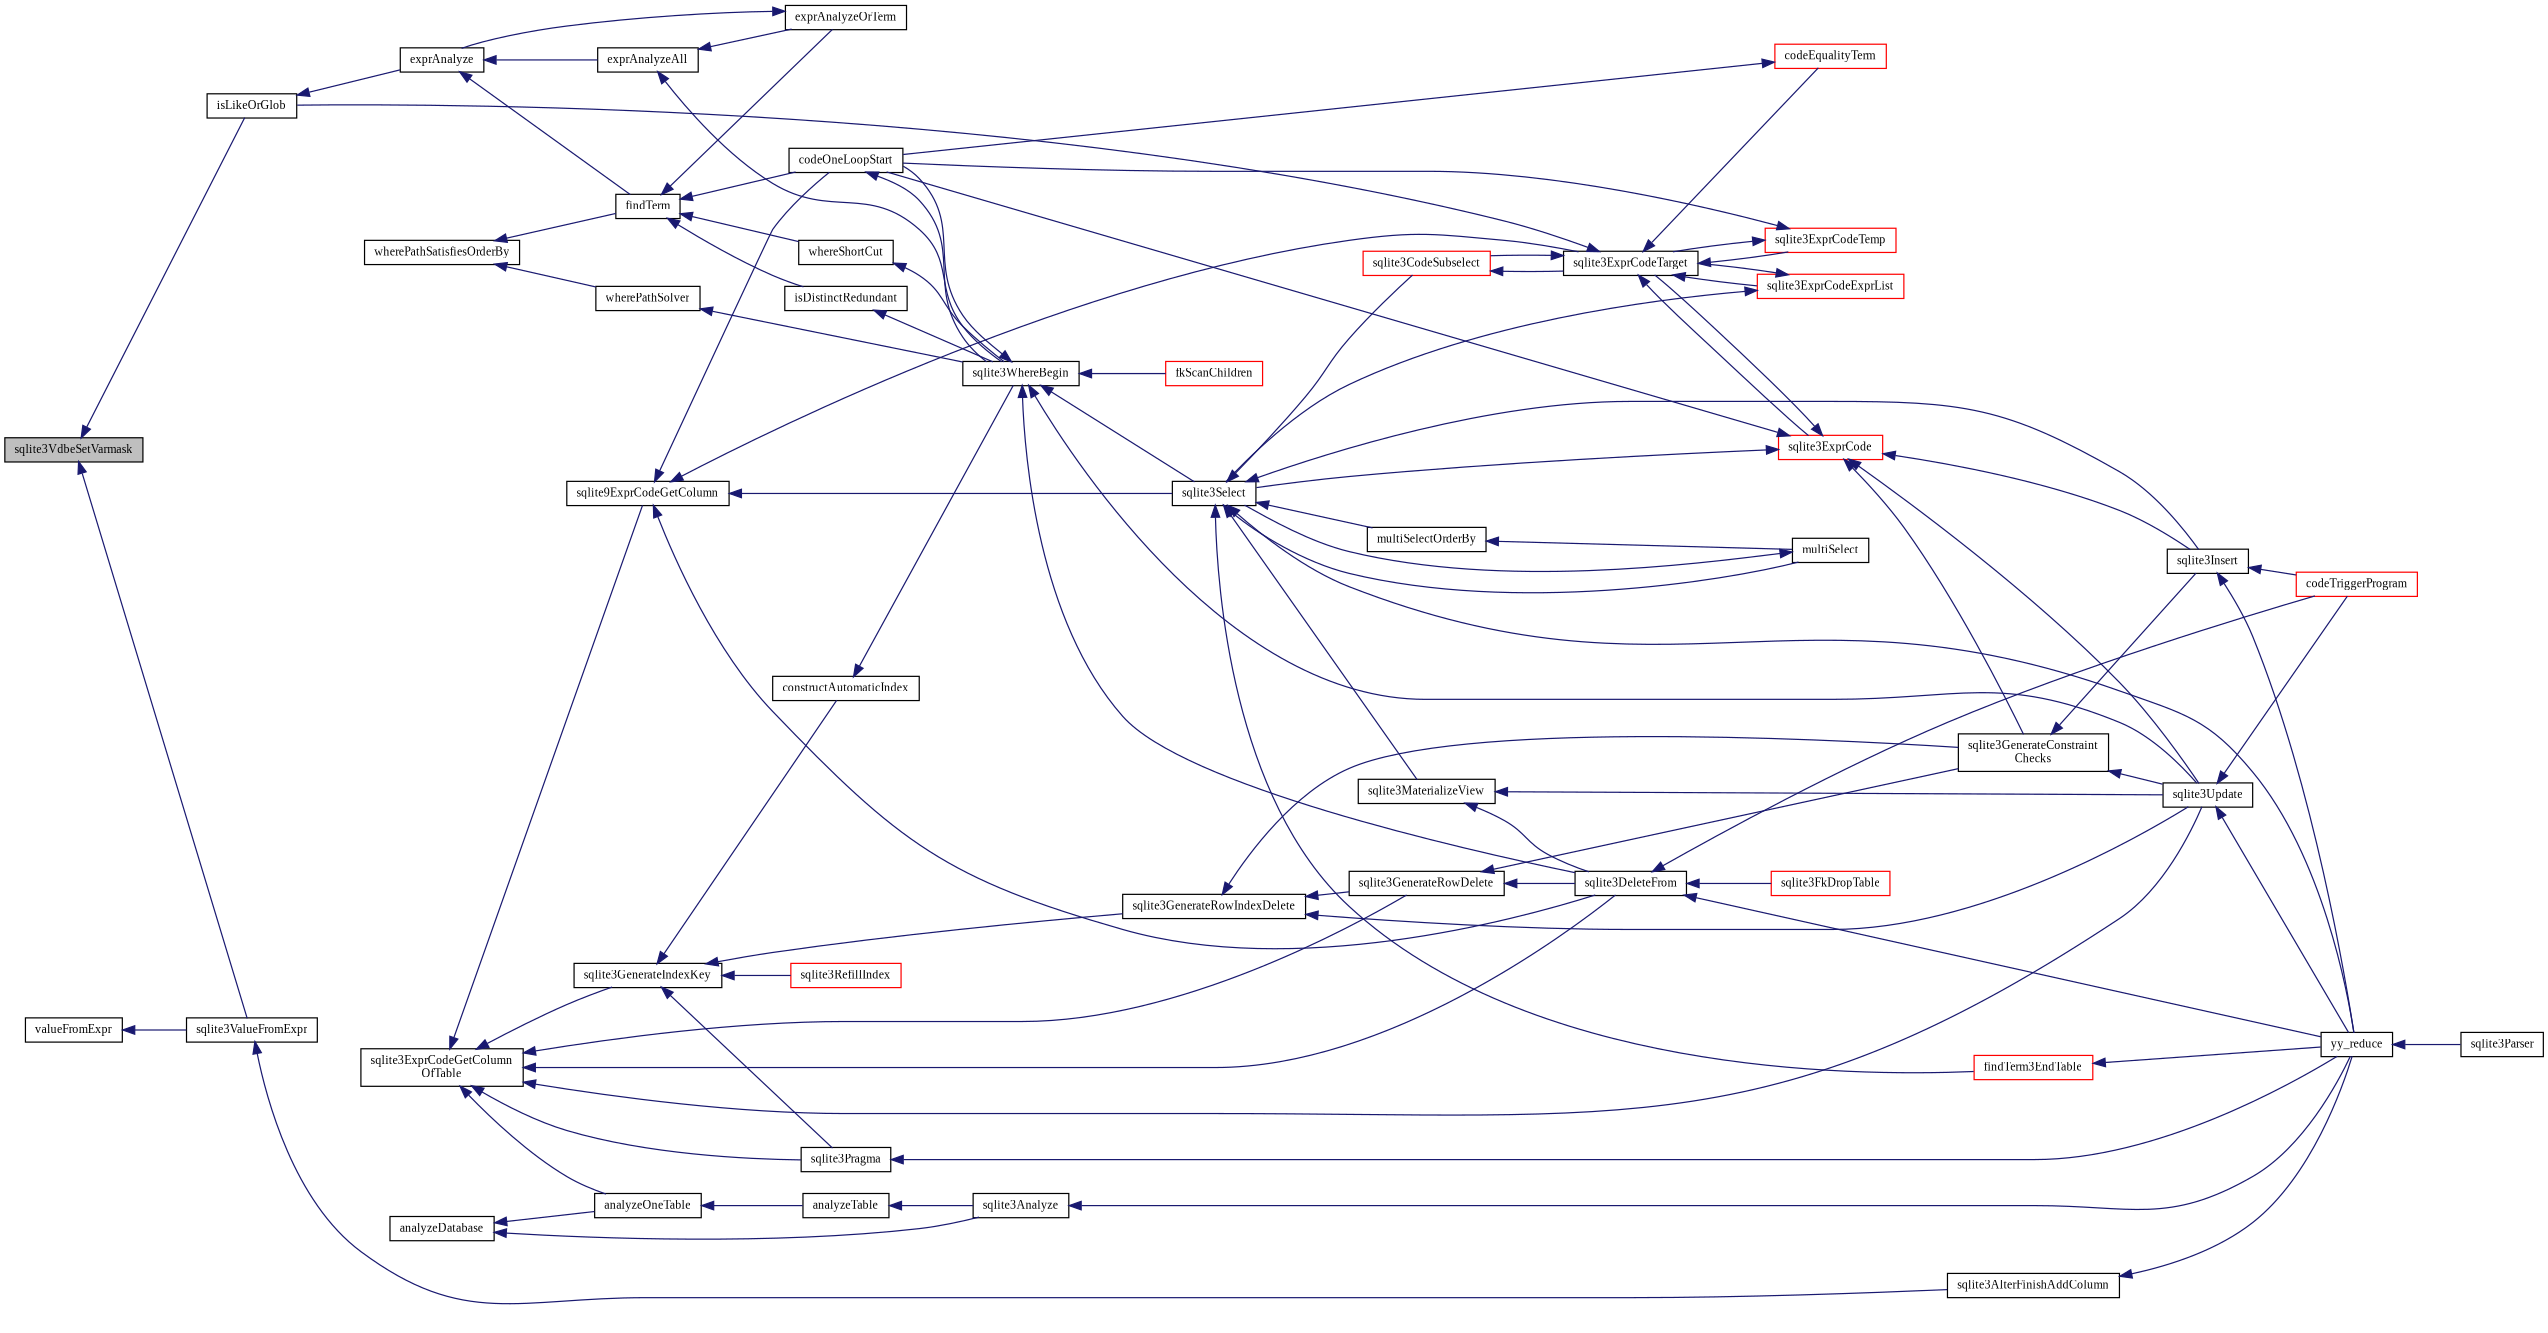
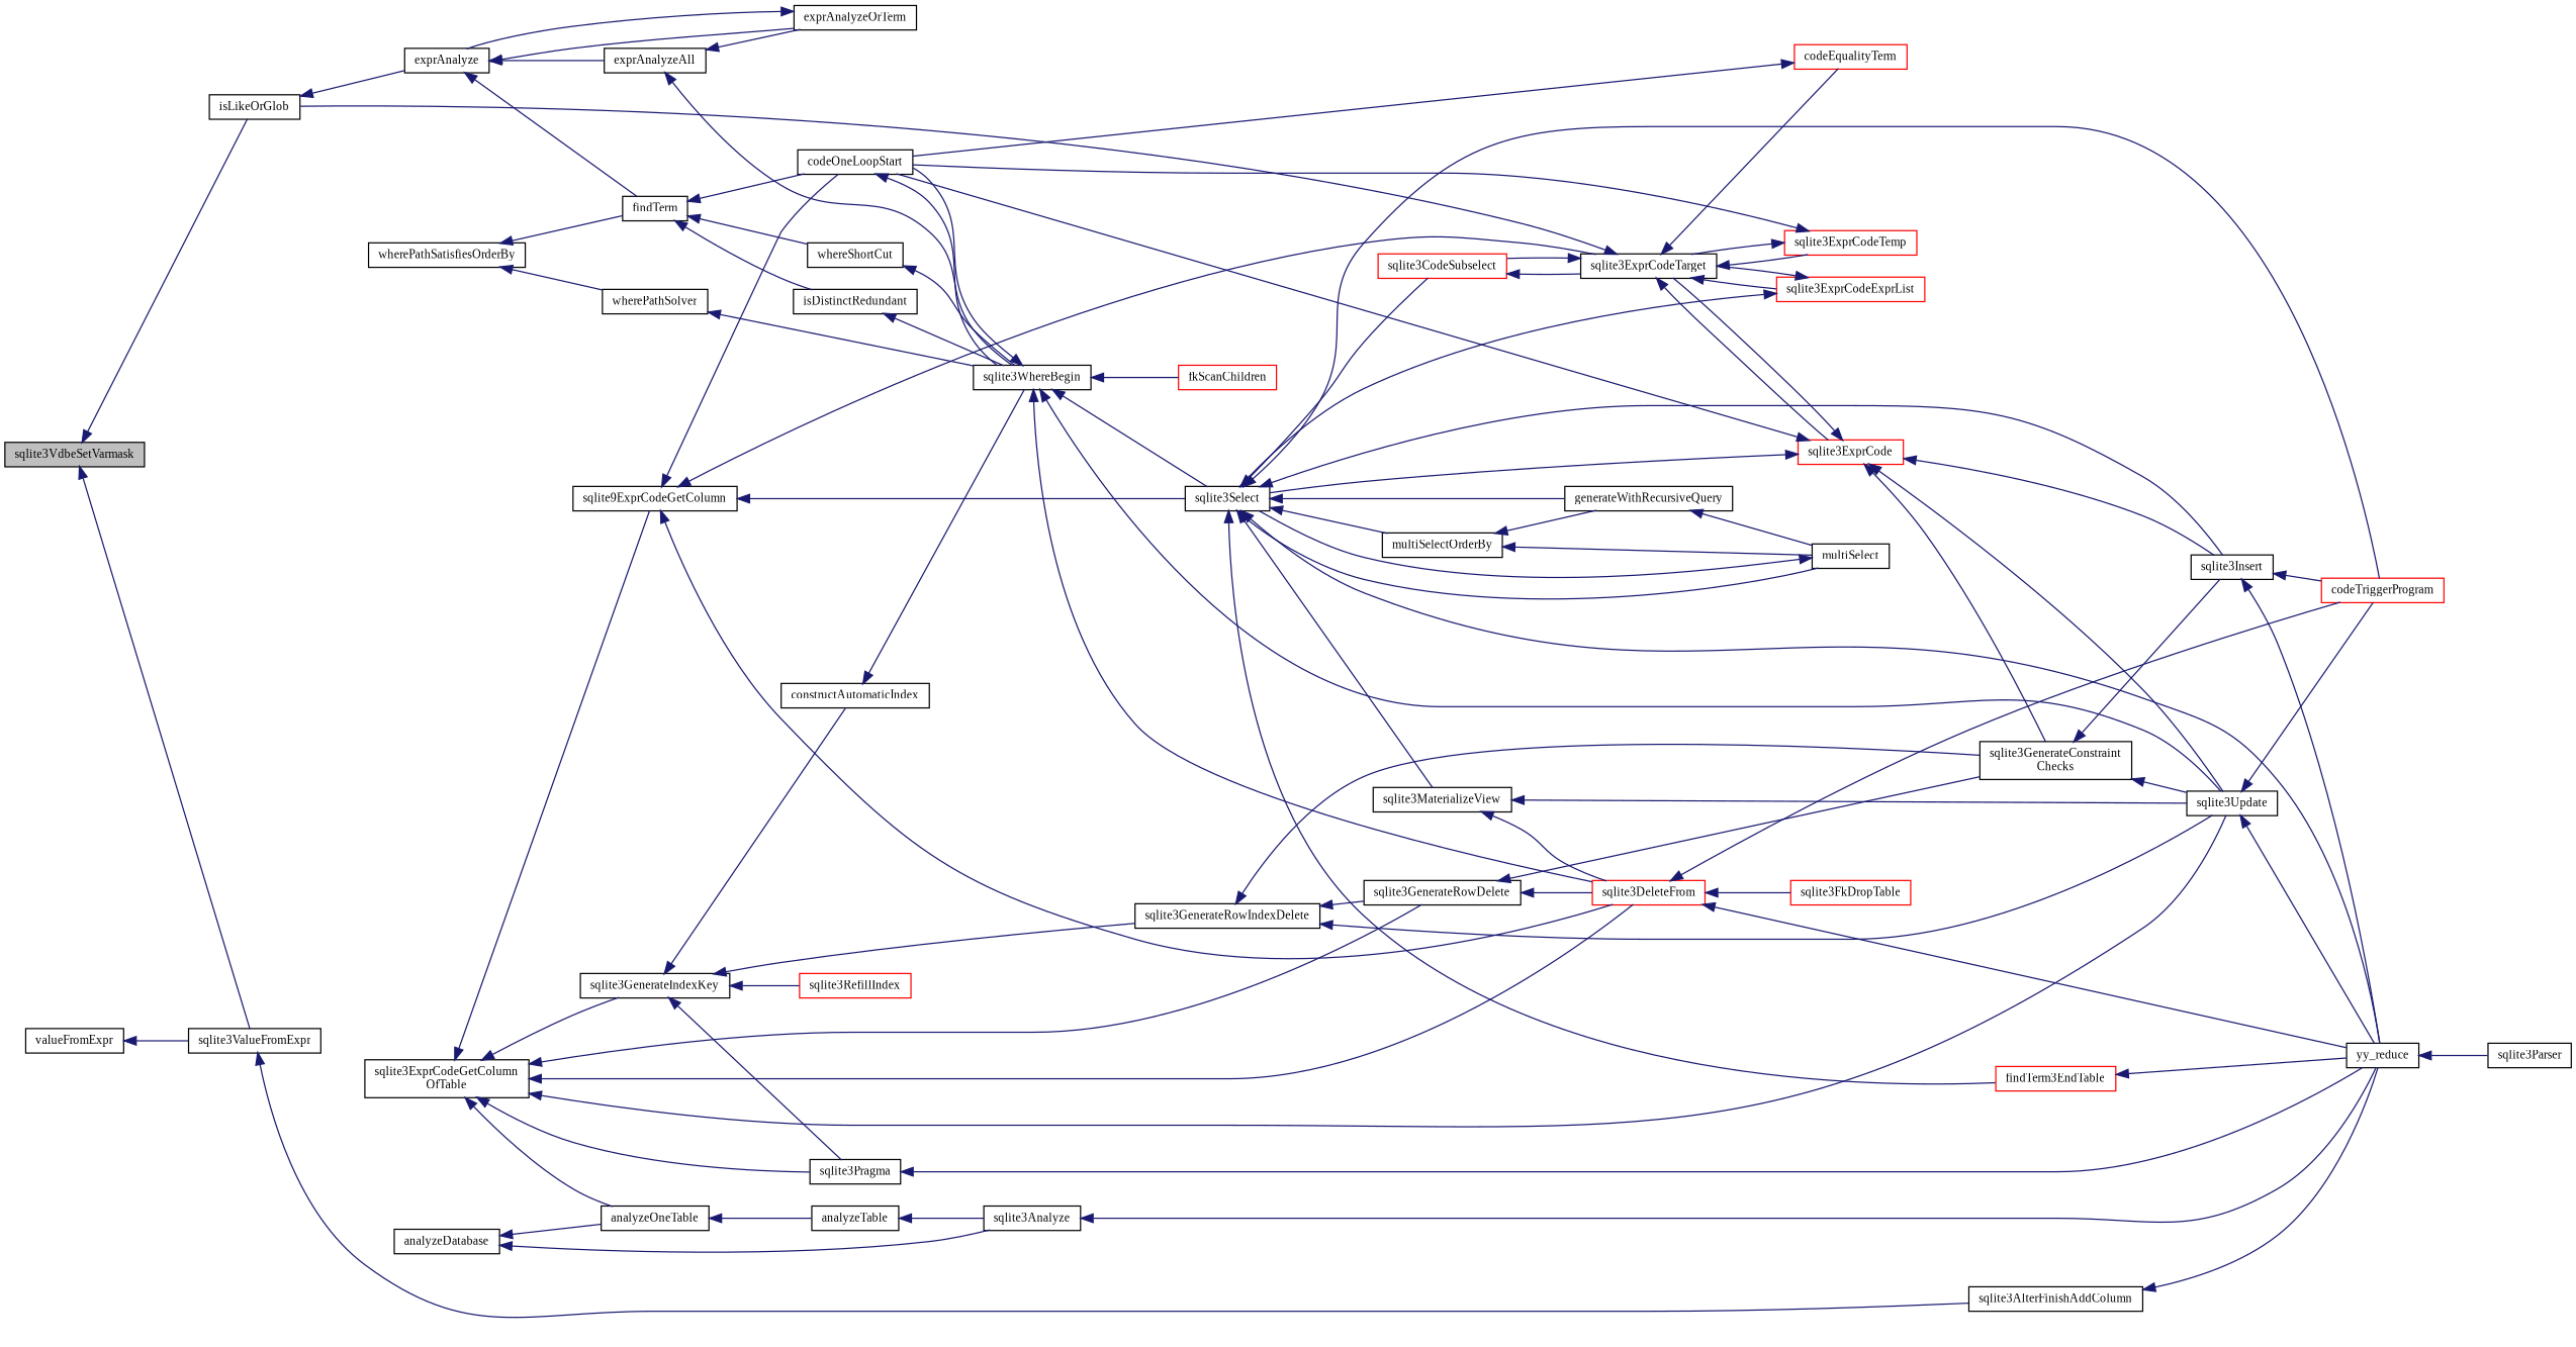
  digraph {
    fontname="Liberation Serif"
    rankdir=LR
    node [color=black fillcolor=white fontname="Liberation Serif" fontsize=10 shape=record style=filled]
    edge [color=midnightblue dir=back fontname="Liberation Serif" fontsize=10 labelfontname=FreeSans labelfontsize=10 style=solid]
    n1 [fillcolor=grey75 fontcolor=black height=0.2 label=sqlite3VdbeSetVarmask width=0.4]
    n2 [height=0.2 label=sqlite3ValueFromExpr width=0.4]
    n3 [height=0.2 label=isLikeOrGlob width=0.4]
    n4 [height=0.2 label=sqlite3AlterFinishAddColumn width=0.4]
    n5 [height=0.2 label=exprAnalyze width=0.4]
    n6 [height=0.2 label=valueFromExpr width=0.4]
    n7 [height=0.2 label=yy_reduce width=0.4]
    n8 [height=0.2 label=sqlite3Parser width=0.4]
    n9 [height=0.2 label="sqlite3ExprCodeGetColumn\lOfTable" width=0.4]
    n10 [height=0.2 label=sqlite3Pragma width=0.4]
    n11 [height=0.2 label=sqlite9ExprCodeGetColumn width=0.4]
-   n12 [height=0.2 label=sqlite3DeleteFrom width=0.4]
+   n12 [color=red height=0.2 label=sqlite3DeleteFrom width=0.4]
    n13 [height=0.2 label=sqlite3Update width=0.4]
    n14 [height=0.2 label=analyzeOneTable width=0.4]
    n15 [height=0.2 label=sqlite3GenerateRowDelete width=0.4]
    n16 [height=0.2 label=sqlite3GenerateIndexKey width=0.4]
    n17 [height=0.2 label=sqlite3ExprCodeTarget width=0.4]
    n18 [height=0.2 label=codeOneLoopStart width=0.4]
    n19 [height=0.2 label=sqlite3Select width=0.4]
    n20 [color=red height=0.2 label=sqlite3FkDropTable width=0.4]
    n21 [color=red height=0.2 label=codeTriggerProgram width=0.4]
    n22 [height=0.2 label=analyzeTable width=0.4]
    n23 [height=0.2 label="sqlite3GenerateConstraint\lChecks" width=0.4]
    n24 [color=red height=0.2 label=sqlite3RefillIndex width=0.4]
    n25 [height=0.2 label=sqlite3GenerateRowIndexDelete width=0.4]
    n26 [height=0.2 label=constructAutomaticIndex width=0.4]
    n27 [color=red height=0.2 label=sqlite3CodeSubselect width=0.4]
    n28 [color=red height=0.2 label=sqlite3ExprCodeTemp width=0.4]
    n29 [color=red height=0.2 label=sqlite3ExprCode width=0.4]
    n30 [color=red height=0.2 label=sqlite3ExprCodeExprList width=0.4]
    n31 [color=red height=0.2 label=codeEqualityTerm width=0.4]
    n32 [height=0.2 label=sqlite3WhereBegin width=0.4]
    n33 [color=red height=0.2 label=findTerm3EndTable width=0.4]
    n34 [height=0.2 label=sqlite3MaterializeView width=0.4]
    n35 [height=0.2 label=sqlite3Insert width=0.4]
+   n36 [height=0.2 label=generateWithRecursiveQuery width=0.4]
    n37 [height=0.2 label=multiSelect width=0.4]
    n38 [height=0.2 label=multiSelectOrderBy width=0.4]
    n39 [color=red height=0.2 label=fkScanChildren width=0.4]
    n40 [height=0.2 label=findTerm width=0.4]
    n41 [height=0.2 label=exprAnalyzeAll width=0.4]
    n42 [height=0.2 label=exprAnalyzeOrTerm width=0.4]
    n43 [height=0.2 label=isDistinctRedundant width=0.4]
    n44 [height=0.2 label=whereShortCut width=0.4]
    n45 [height=0.2 label=wherePathSatisfiesOrderBy width=0.4]
    n46 [height=0.2 label=wherePathSolver width=0.4]
    n47 [height=0.2 label=analyzeDatabase width=0.4]
    n48 [height=0.2 label=sqlite3Analyze width=0.4]
    n1 -> n2
    n1 -> n3
    n2 -> n4
    n3 -> n5
    n4 -> n7
    n5 -> n40
    n5 -> n41
-   n40 -> n42
+   n5 -> n42
    n6 -> n2
    n7 -> n8
    n9 -> n10
    n9 -> n11
    n9 -> n12
    n9 -> n13
    n9 -> n14
    n9 -> n15
    n9 -> n16
    n10 -> n7
    n11 -> n12
    n11 -> n17
    n11 -> n18
    n11 -> n19
    n12 -> n7
    n12 -> n20
    n12 -> n21
    n13 -> n7
    n13 -> n21
    n14 -> n22
    n15 -> n12
    n15 -> n23
    n16 -> n10
    n16 -> n24
    n16 -> n25
    n16 -> n26
    n17 -> n3
    n17 -> n27
    n17 -> n28
    n17 -> n29
    n17 -> n30
    n17 -> n31
    n18 -> n32
    n19 -> n7
+   n19 -> n21
    n19 -> n27
    n19 -> n33
    n19 -> n34
    n19 -> n35
+   n19 -> n36
    n19 -> n37
    n19 -> n38
    n22 -> n48
    n23 -> n13
    n23 -> n35
    n25 -> n13
    n25 -> n15
    n25 -> n23
    n26 -> n32
    n27 -> n17
    n28 -> n17
    n28 -> n18
    n29 -> n13
    n29 -> n17
    n29 -> n18
    n29 -> n19
    n29 -> n23
    n29 -> n35
    n30 -> n17
    n30 -> n19
    n31 -> n18
    n32 -> n12
    n32 -> n13
    n32 -> n18
    n32 -> n19
    n32 -> n39
    n33 -> n7
    n34 -> n12
    n34 -> n13
    n35 -> n7
    n35 -> n21
+   n36 -> n37
    n37 -> n19
+   n38 -> n36
    n38 -> n37
    n40 -> n18
    n40 -> n43
    n40 -> n44
    n41 -> n32
    n41 -> n42
    n42 -> n5
    n43 -> n32
    n44 -> n32
    n45 -> n40
    n45 -> n46
    n46 -> n32
    n47 -> n14
    n47 -> n48
    n48 -> n7
  }
